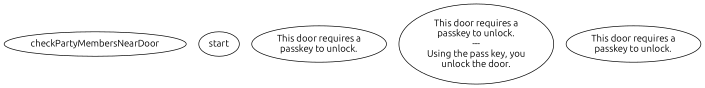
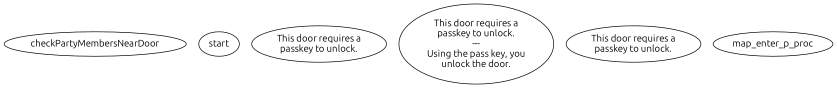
  digraph {
    fontname=Ubuntu
    node [color="#000000" fillcolor="#FFFFFF" style=filled fontname=Ubuntu]
    checkPartyMembersNearDoor
    start
    n3 [label="This door requires a\npasskey to unlock."]
    n4 [label="This door requires a\npasskey to unlock.\n---\nUsing the pass key, you\nunlock the door."]
    n5 [label="This door requires a\npasskey to unlock."]
+   map_enter_p_proc
  }
